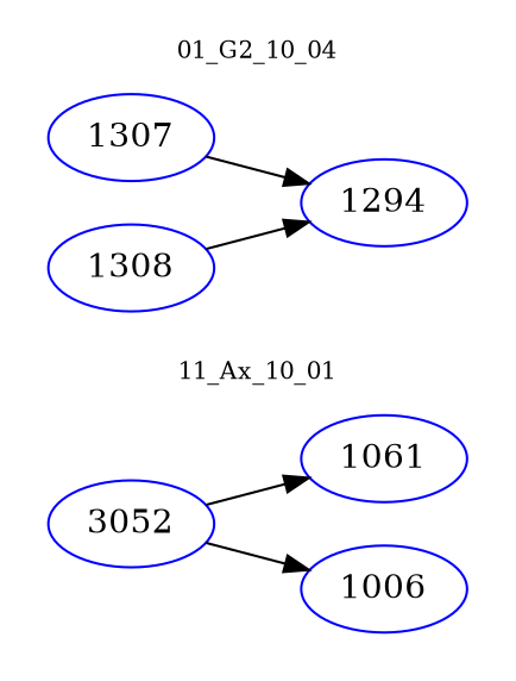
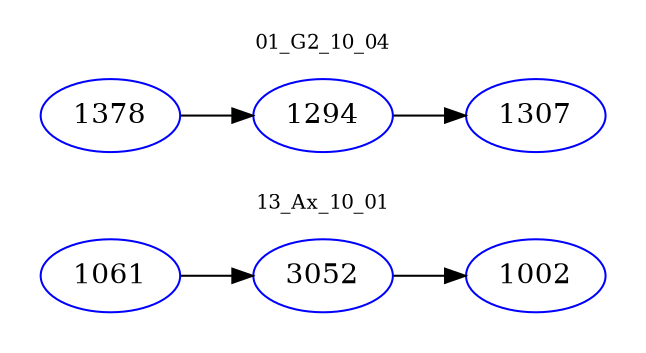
  digraph {
    rankdir=LR
    node [color=blue]
    edge [color=black]
    n1 [label=3052]
-   n2 [label=1006]
+   n2 [label=1002]
    n3 [label=1061]
    n4 [label=1294]
    n5 [label=1307]
-   n6 [label=1308]
+   n6 [label=1378]
    subgraph cluster_1 {
      color=white
      fontsize=10
-     label="11_Ax_10_01"
+     label="13_Ax_10_01"
      n1
      n2
      n3
    }
    subgraph cluster_2 {
      color=white
      fontsize=10
      label="01_G2_10_04"
      n4
      n5
      n6
    }
    n1 -> n2
-   n1 -> n3
-   n5 -> n4
+   n3 -> n1
+   n4 -> n5
    n6 -> n4
  }
